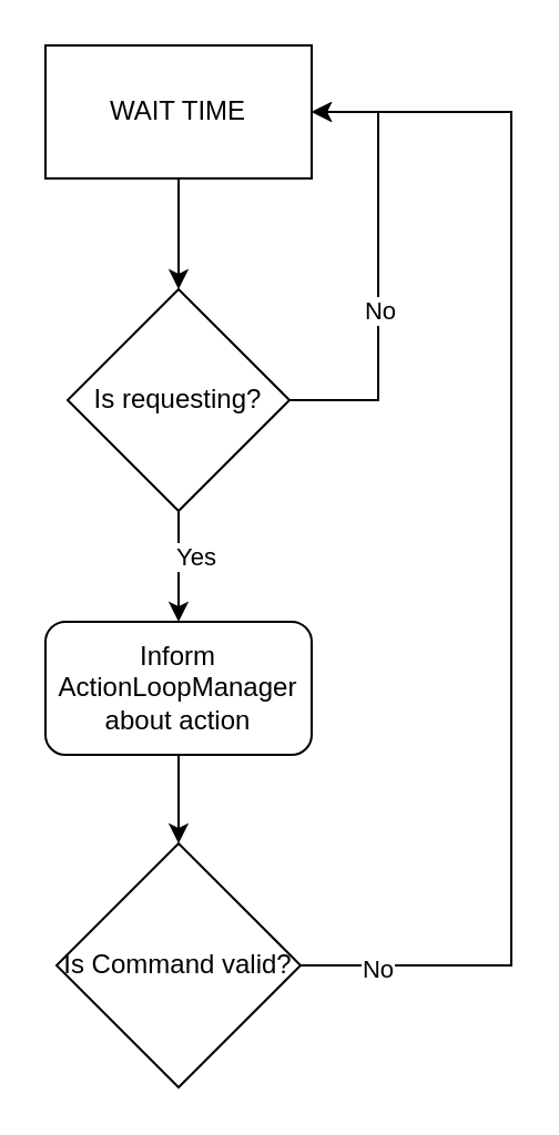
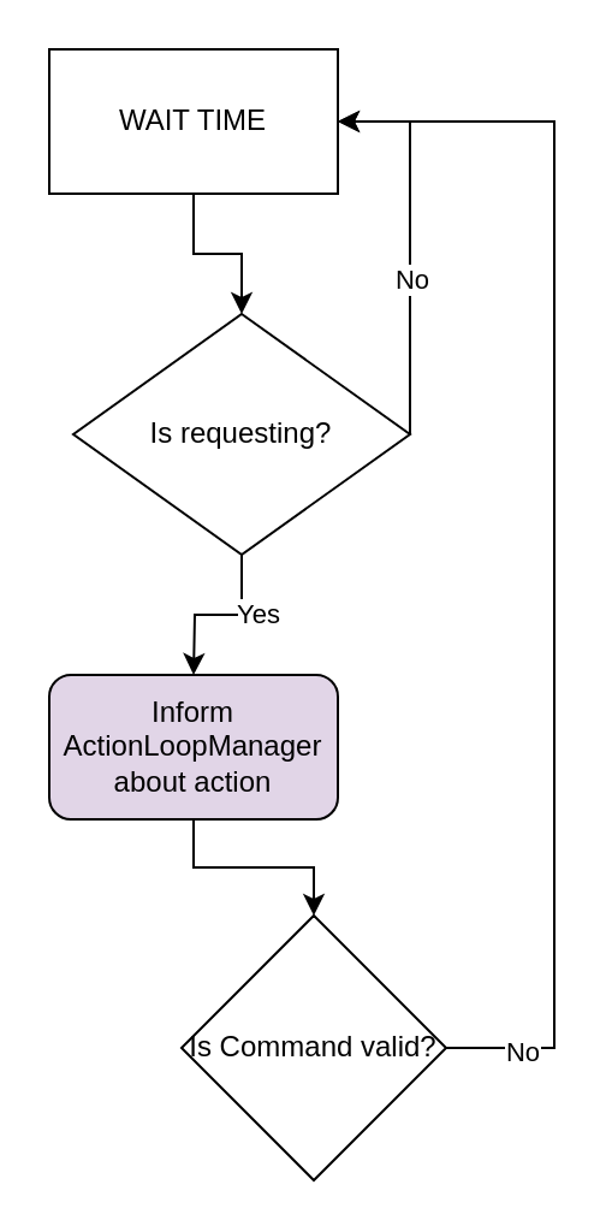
  <mxCell id="0" />
  <mxCell id="1" parent="0" />
  <mxCell id="2" style="edgeStyle=orthogonalEdgeStyle;rounded=0;orthogonalLoop=1;jettySize=auto;html=1;" edge="1" parent="1" source="6"><mxGeometry relative="1" as="geometry"><mxPoint x="80" y="280" as="targetPoint" /></mxGeometry></mxCell>
  <mxCell id="3" value="Yes" style="edgeLabel;html=1;align=center;verticalAlign=middle;resizable=0;points=[];" vertex="1" connectable="0" parent="2"><mxGeometry x="-0.21" y="-1" relative="1" as="geometry"><mxPoint x="8" as="offset" /></mxGeometry></mxCell>
  <mxCell id="4" style="edgeStyle=orthogonalEdgeStyle;rounded=0;orthogonalLoop=1;jettySize=auto;html=1;entryX=1;entryY=0.5;entryDx=0;entryDy=0;" edge="1" parent="1" source="6" target="8"><mxGeometry relative="1" as="geometry"><mxPoint x="220" y="250" as="targetPoint" /><Array as="points"><mxPoint x="170" y="180" /><mxPoint x="170" y="50" /></Array></mxGeometry></mxCell>
  <mxCell id="5" value="No" style="edgeLabel;html=1;align=center;verticalAlign=middle;resizable=0;points=[];" vertex="1" connectable="0" parent="4"><mxGeometry x="-0.19" relative="1" as="geometry"><mxPoint as="offset" /></mxGeometry></mxCell>
- <mxCell id="6" value="Is requesting?" style="rhombus;whiteSpace=wrap;html=1;" vertex="1" parent="1"><mxGeometry x="30" y="130" width="100" height="100" as="geometry" /></mxCell>
+ <mxCell id="6" value="Is requesting?" style="rhombus;whiteSpace=wrap;html=1;" vertex="1" parent="1"><mxGeometry x="30" y="130" width="140" height="100" as="geometry" /></mxCell>
  <mxCell id="7" style="edgeStyle=orthogonalEdgeStyle;rounded=0;orthogonalLoop=1;jettySize=auto;html=1;entryX=0.5;entryY=0;entryDx=0;entryDy=0;" edge="1" parent="1" source="8" target="6"><mxGeometry relative="1" as="geometry" /></mxCell>
  <mxCell id="8" value="WAIT TIME" style="rounded=0;whiteSpace=wrap;html=1;" vertex="1" parent="1"><mxGeometry x="20" y="20" width="120" height="60" as="geometry" /></mxCell>
  <mxCell id="9" style="edgeStyle=orthogonalEdgeStyle;rounded=0;orthogonalLoop=1;jettySize=auto;html=1;entryX=0.5;entryY=0;entryDx=0;entryDy=0;" edge="1" parent="1" source="10" target="13"><mxGeometry relative="1" as="geometry" /></mxCell>
- <mxCell id="10" value="Inform ActionLoopManager about action" style="rounded=1;whiteSpace=wrap;html=1;" vertex="1" parent="1"><mxGeometry x="20" y="280" width="120" height="60" as="geometry" /></mxCell>
+ <mxCell id="10" value="Inform ActionLoopManager about action" style="rounded=1;whiteSpace=wrap;html=1;fillColor=#e1d5e7;" vertex="1" parent="1"><mxGeometry x="20" y="280" width="120" height="60" as="geometry" /></mxCell>
  <mxCell id="11" style="edgeStyle=orthogonalEdgeStyle;rounded=0;orthogonalLoop=1;jettySize=auto;html=1;" edge="1" parent="1" source="13" target="8"><mxGeometry relative="1" as="geometry"><mxPoint x="250" y="180" as="targetPoint" /><Array as="points"><mxPoint x="230" y="435" /><mxPoint x="230" y="50" /></Array></mxGeometry></mxCell>
  <mxCell id="12" value="No" style="edgeLabel;html=1;align=center;verticalAlign=middle;resizable=0;points=[];" vertex="1" connectable="0" parent="11"><mxGeometry x="-0.881" y="-1" relative="1" as="geometry"><mxPoint as="offset" /></mxGeometry></mxCell>
- <mxCell id="13" value="Is Command valid?" style="rhombus;whiteSpace=wrap;html=1;" vertex="1" parent="1"><mxGeometry x="25" y="380" width="110" height="110" as="geometry" /></mxCell>
+ <mxCell id="13" value="Is Command valid?" style="rhombus;whiteSpace=wrap;html=1;" vertex="1" parent="1"><mxGeometry x="75" y="380" width="110" height="110" as="geometry" /></mxCell>
